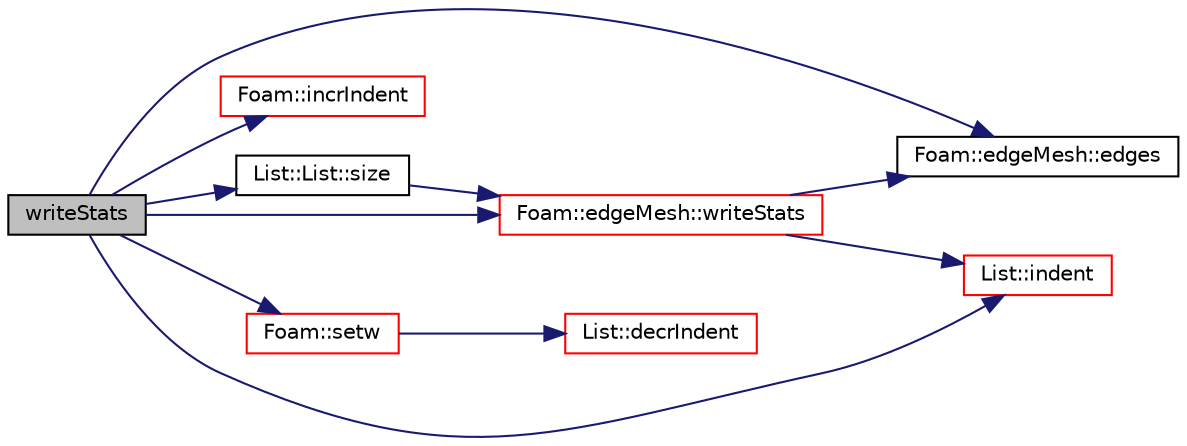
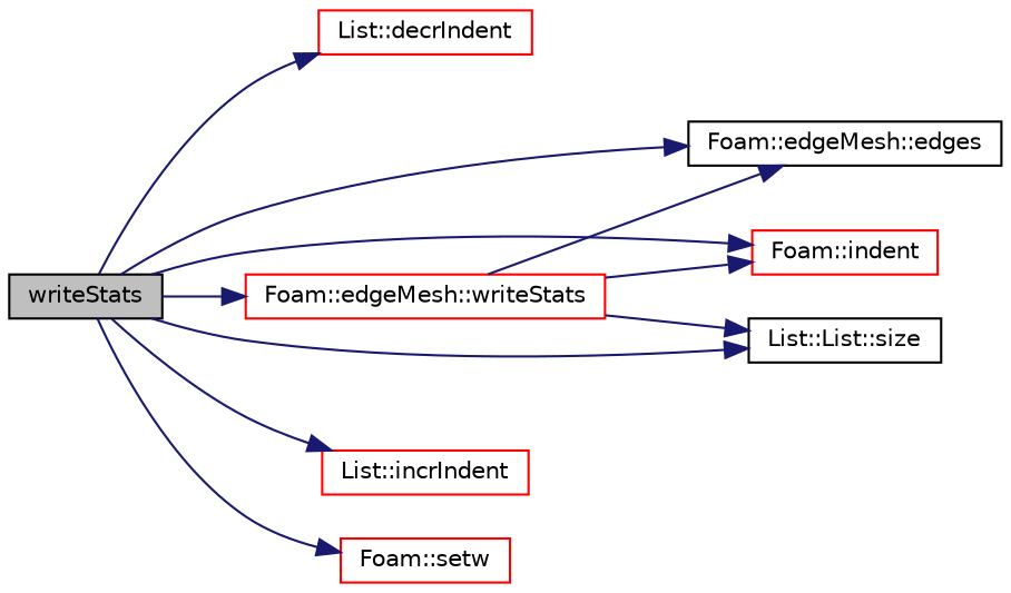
  digraph {
    rankdir=LR
    node [color=red fontname=Helvetica fontsize=10 shape=record]
    edge [color=midnightblue fontname=Helvetica fontsize=10 labelfontname=Helvetica labelfontsize=10 style=solid]
    n1 [color=black fillcolor=grey75 fontcolor=black height=0.2 label=writeStats style=filled width=0.4]
    n2 [height=0.2 label="List::decrIndent" width=0.4]
    n3 [color=black height=0.2 label="Foam::edgeMesh::edges" width=0.4]
-   n4 [height=0.2 label="Foam::incrIndent" width=0.4]
-   n5 [height=0.2 label="List::indent" width=0.4]
+   n4 [height=0.2 label="List::incrIndent" width=0.4]
+   n5 [height=0.2 label="Foam::indent" width=0.4]
    n6 [height=0.2 label="Foam::setw" width=0.4]
    n7 [color=black height=0.2 label="List::List::size" width=0.4]
    n8 [height=0.2 label="Foam::edgeMesh::writeStats" width=0.4]
-   n6 -> n2
+   n1 -> n2
    n1 -> n3
    n1 -> n4
    n1 -> n5
    n1 -> n6
    n1 -> n7
    n1 -> n8
    n8 -> n3
    n8 -> n5
-   n7 -> n8
+   n8 -> n7
  }
